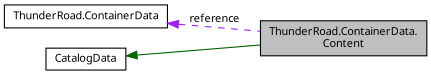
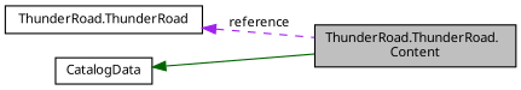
  digraph {
    fontname="Noto Sans"
    rankdir=LR
    node [color=black fillcolor=white fontname="Noto Sans" fontsize=10 shape=record style=filled]
    edge [dir=back fontname="Noto Sans" fontsize=10 labelfontname=Helvetica labelfontsize=10]
-   n1 [fillcolor=grey75 fontcolor=black height=0.2 label="ThunderRoad.ContainerData.\lContent" width=0.4]
-   n2 [height=0.2 label="ThunderRoad.ContainerData" width=0.4]
+   n1 [fillcolor=grey75 fontcolor=black height=0.2 label="ThunderRoad.ThunderRoad.\lContent" width=0.4]
+   n2 [height=0.2 label="ThunderRoad.ThunderRoad" width=0.4]
    n3 [height=0.2 label=CatalogData width=0.4]
    n2 -> n1 [color=purple label=" reference" style=dashed]
    n3 -> n1 [color=darkgreen style=solid]
  }
